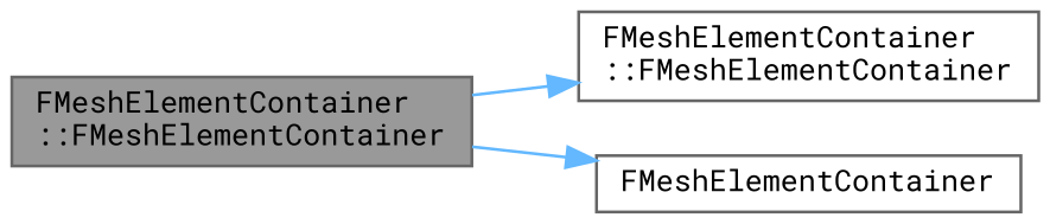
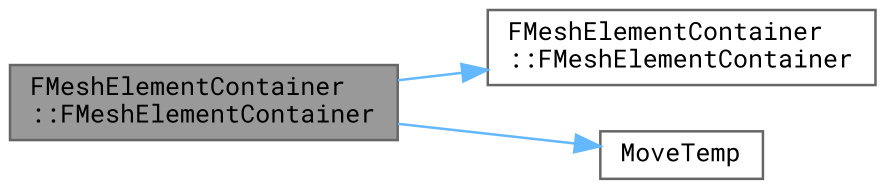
  digraph {
    rankdir=LR
    fontname="Roboto Mono"
    node [color=grey40 fillcolor=white fontname="Roboto Mono" fontsize=10 shape=box style=filled]
    edge [color=steelblue1 fontname="Roboto Mono" fontsize=10 labelfontname=Helvetica labelfontsize=10 style=solid]
    n1 [color=gray40 fillcolor=grey60 fontcolor=black height=0.2 label="FMeshElementContainer\l::FMeshElementContainer" width=0.4]
    n2 [height=0.2 label="FMeshElementContainer\l::FMeshElementContainer" width=0.4]
-   n3 [height=0.2 label=FMeshElementContainer width=0.4]
+   n3 [height=0.2 label=MoveTemp width=0.4]
    n1 -> n2
    n1 -> n3
  }
